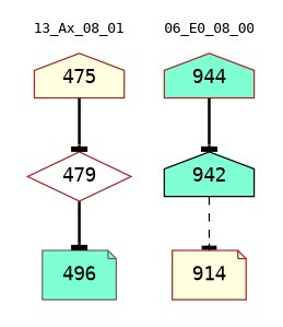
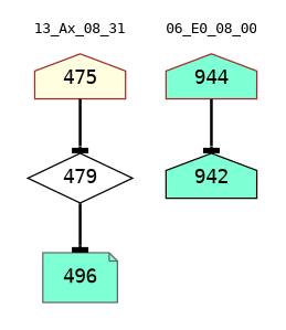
  digraph {
    fontname="DejaVu Sans Mono"
    node [color=brown fillcolor=aquamarine fontname="DejaVu Sans Mono" shape=house style=filled]
    edge [arrowhead=tee color=black fontname="DejaVu Sans Mono" style=bold]
    n1 [fillcolor=lightyellow label=475]
-   n2 [fillcolor=white label=479 shape=diamond]
+   n2 [color=black fillcolor=white label=479 shape=diamond]
    n3 [color=gray40 label=496 shape=note]
    n4 [label=944]
    n5 [color=black label=942]
-   n6 [fillcolor=lightyellow label=914 shape=note]
    subgraph cluster_1 {
      color=white
      fontsize=10
-     label="13_Ax_08_01"
+     label="13_Ax_08_31"
      n1
      n2
      n3
    }
    subgraph cluster_2 {
      color=white
      fontsize=10
      label="06_E0_08_00"
      n4
      n5
-     n6
    }
    n1 -> n2
    n2 -> n3
    n4 -> n5
-   n5 -> n6 [style=dashed]
  }
